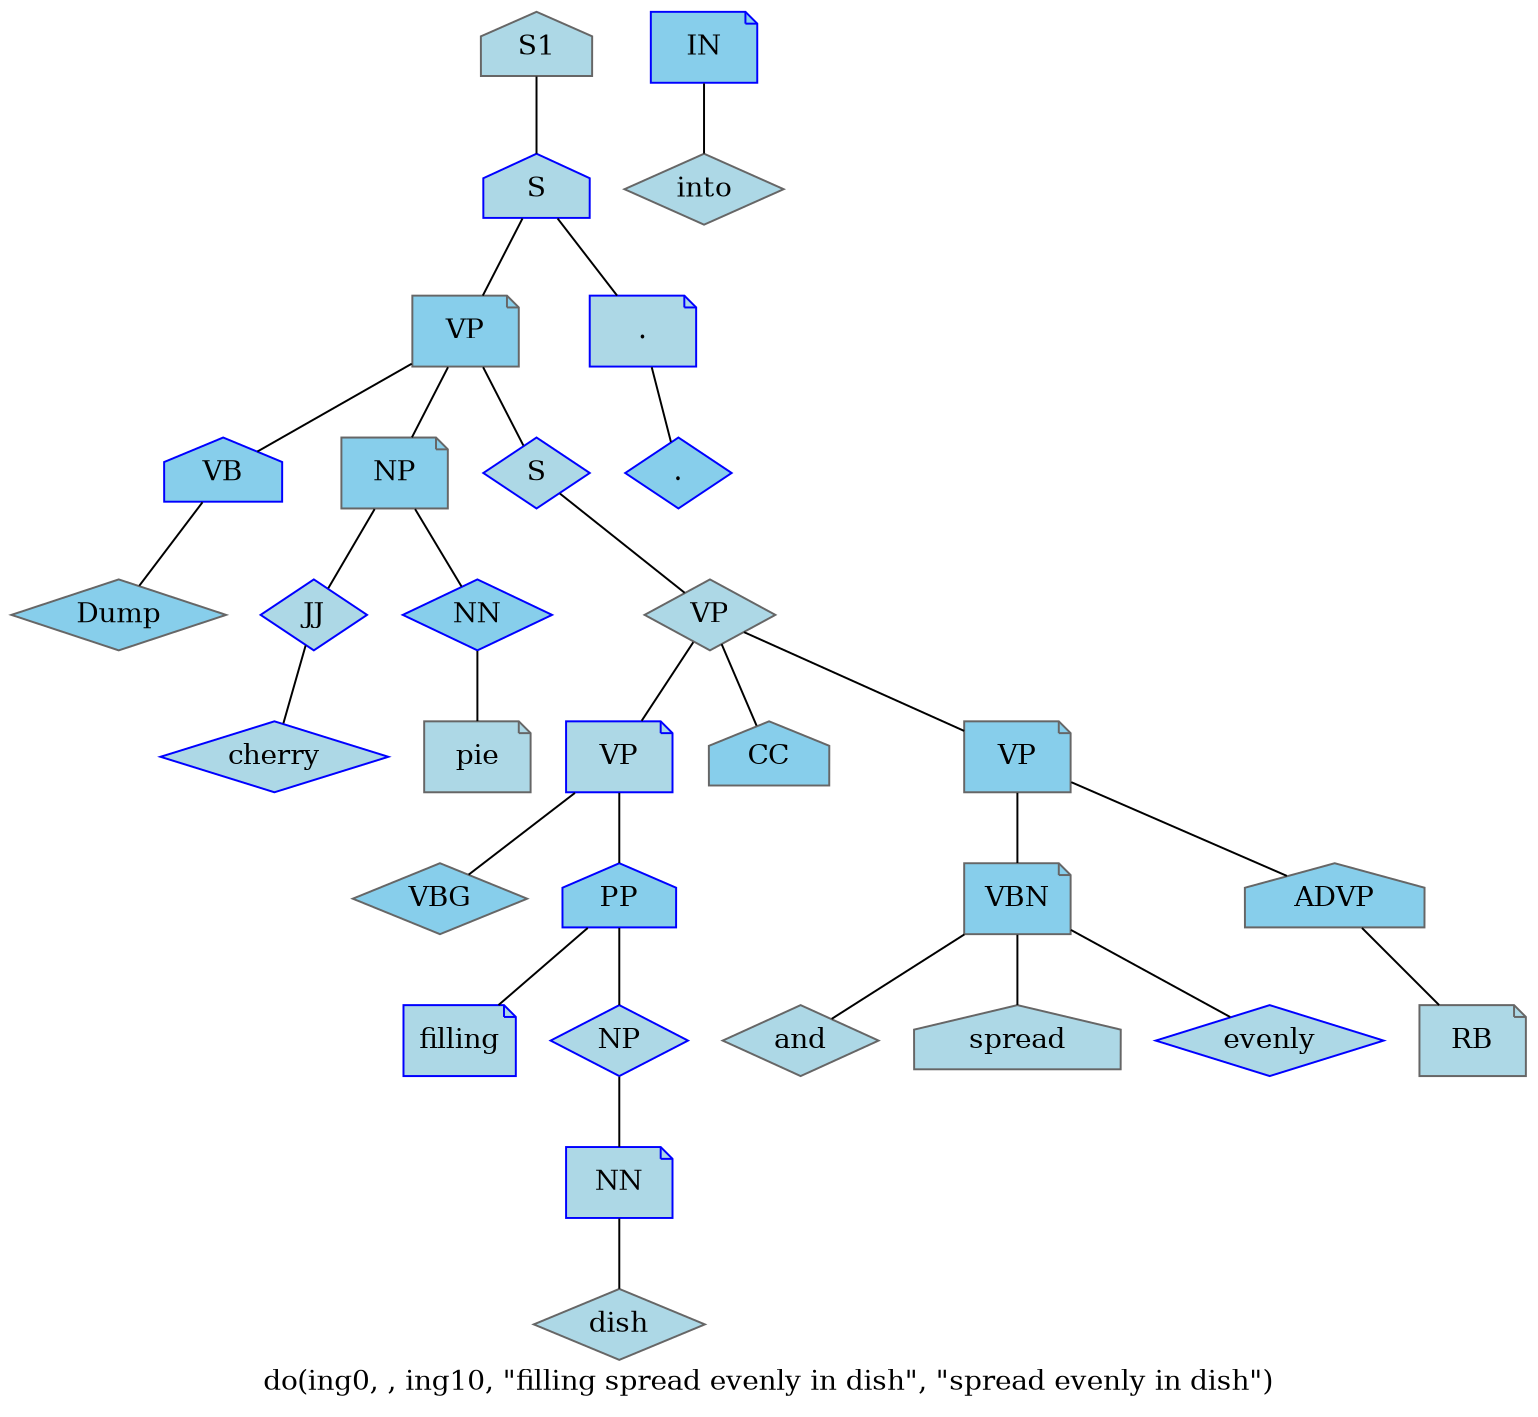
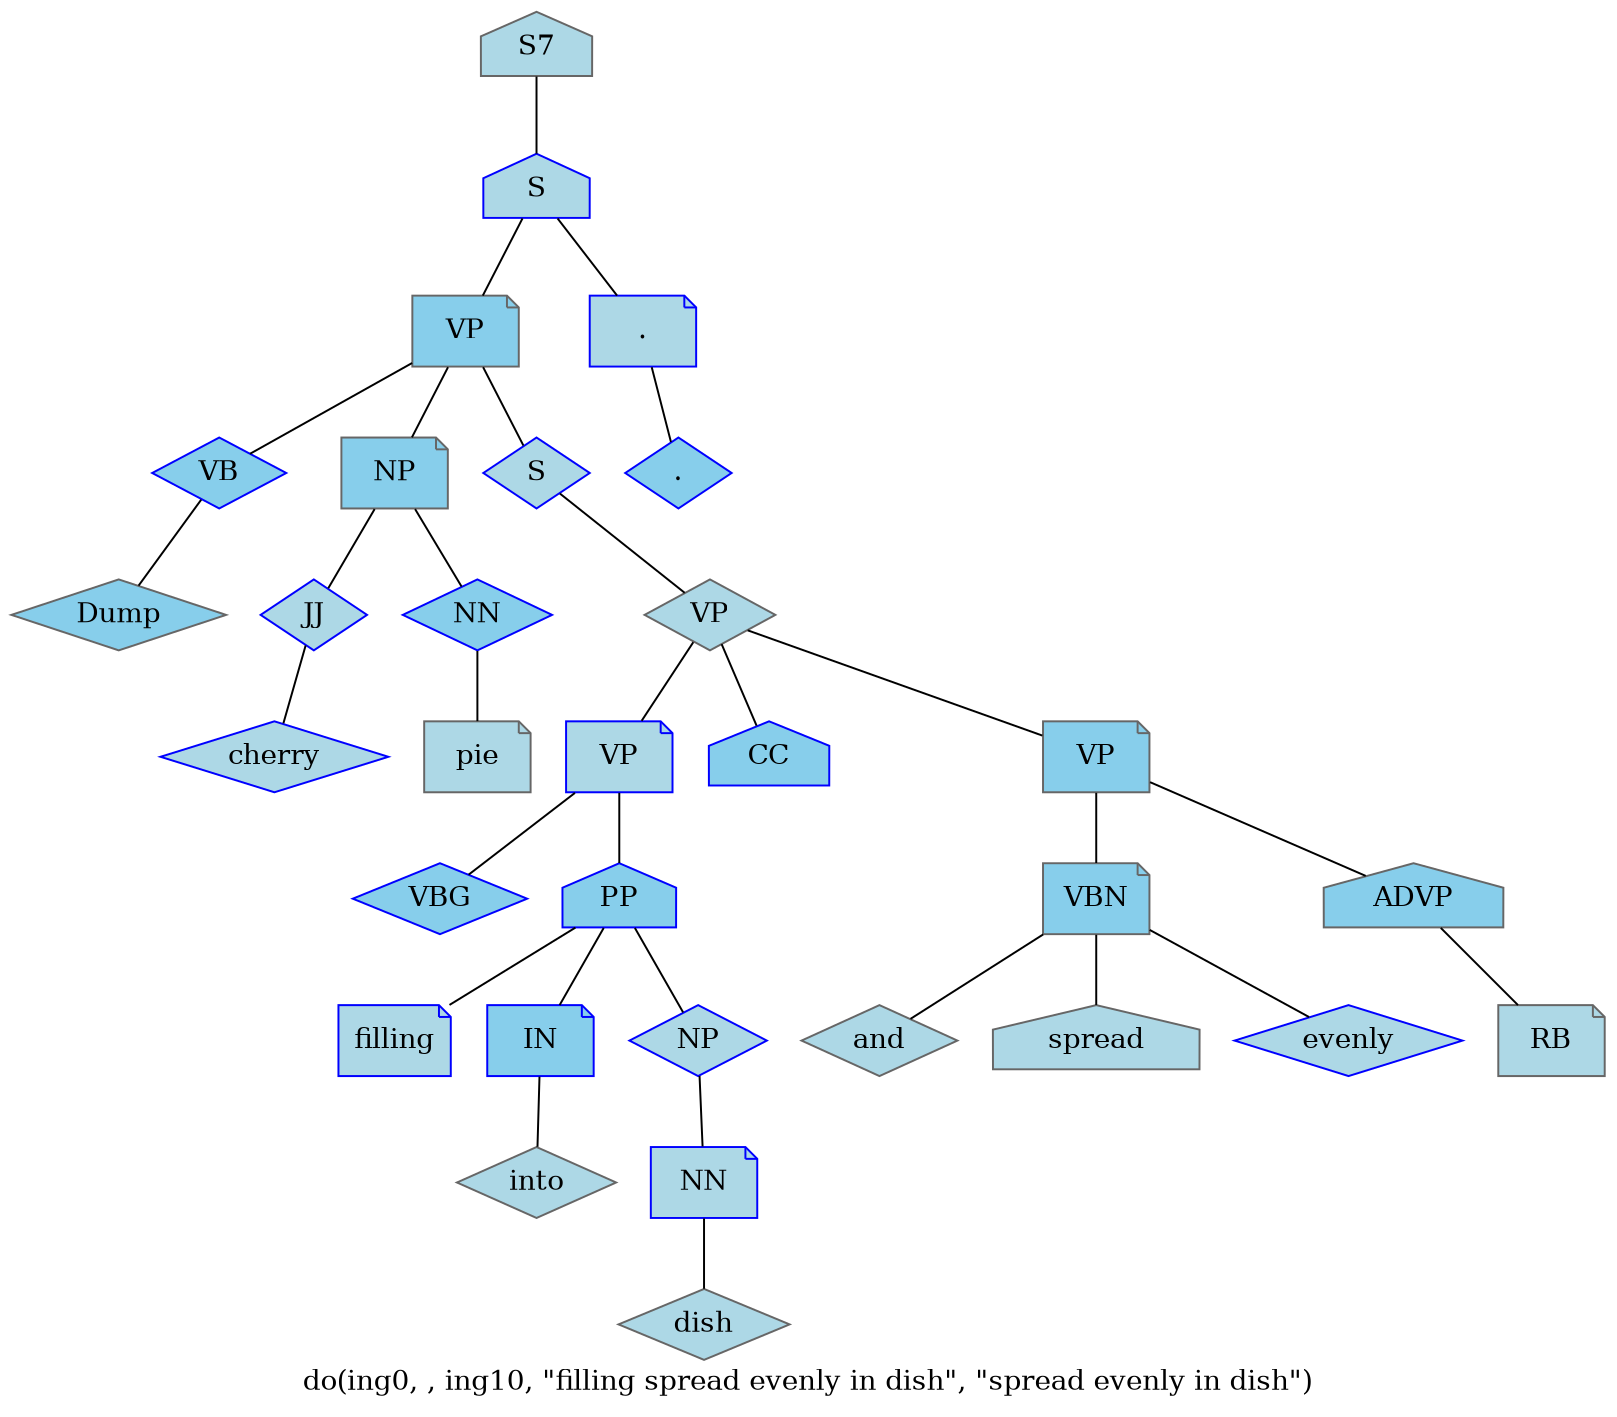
  graph {
    label="do(ing0, , ing10, \"filling spread evenly in dish\", \"spread evenly in dish\")"
    node [color=blue fillcolor=lightblue shape=diamond style=filled]
-   n1 [color=gray40 label=S1 shape=house]
+   n1 [color=gray40 label=S7 shape=house]
    n2 [label=S shape=house]
    n3 [color=gray40 fillcolor=skyblue label=VP shape=note]
    n4 [label="." shape=note]
-   n5 [fillcolor=skyblue label=VB shape=house]
+   n5 [fillcolor=skyblue label=VB]
    n6 [color=gray40 fillcolor=skyblue label=NP shape=note]
    n7 [label=S]
    n8 [fillcolor=skyblue label="."]
    n9 [color=gray40 fillcolor=skyblue label=Dump]
    n10 [label=JJ]
    n11 [fillcolor=skyblue label=NN]
    n12 [color=gray40 label=VP]
    n13 [label=cherry]
    n14 [color=gray40 label=pie shape=note]
    n15 [label=VP shape=note]
-   n16 [color=gray40 fillcolor=skyblue label=CC shape=house]
+   n16 [fillcolor=skyblue label=CC shape=house]
    n17 [color=gray40 fillcolor=skyblue label=VP shape=note]
-   n18 [color=gray40 fillcolor=skyblue label=VBG]
+   n18 [fillcolor=skyblue label=VBG]
    n19 [fillcolor=skyblue label=PP shape=house]
    n20 [color=gray40 fillcolor=skyblue label=VBN shape=note]
    n21 [color=gray40 fillcolor=skyblue label=ADVP shape=house]
    n22 [label=filling shape=note]
    n23 [fillcolor=skyblue label=IN shape=note]
    n24 [label=NP]
    n25 [color=gray40 label=into]
    n26 [label=NN shape=note]
    n27 [color=gray40 label=dish]
    n28 [color=gray40 label=and]
    n29 [color=gray40 label=spread shape=house]
    n30 [label=evenly]
    n31 [color=gray40 label=RB shape=note]
    n1 -- n2
    n2 -- n3
    n2 -- n4
    n3 -- n5
    n3 -- n6
    n3 -- n7
    n4 -- n8
    n5 -- n9
    n6 -- n10
    n6 -- n11
    n7 -- n12
    n10 -- n13
    n11 -- n14
    n12 -- n15
    n12 -- n16
    n12 -- n17
    n15 -- n18
    n15 -- n19
    n17 -- n20
    n17 -- n21
    n19 -- n22
+   n19 -- n23
    n19 -- n24
    n20 -- n28
    n20 -- n29
    n20 -- n30
    n21 -- n31
    n23 -- n25
    n24 -- n26
    n26 -- n27
  }
